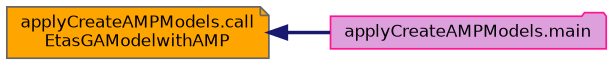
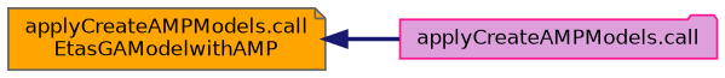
  digraph {
    rankdir=LR
    node [fontname=Helvetica fontsize=10 style=filled]
    n1 [color=gray40 fillcolor=orange fontcolor=black height=0.2 label="applyCreateAMPModels.call\lEtasGAModelwithAMP" shape=note width=0.4]
-   n2 [color=deeppink fillcolor=plum height=0.2 label="applyCreateAMPModels.main" shape=folder width=0.4]
+   n2 [color=deeppink fillcolor=plum height=0.2 label="applyCreateAMPModels.call" shape=folder width=0.4]
    n1 -> n2 [color=midnightblue dir=back fontname=Helvetica fontsize=10 labelfontname=Helvetica labelfontsize=10 style=bold]
  }
